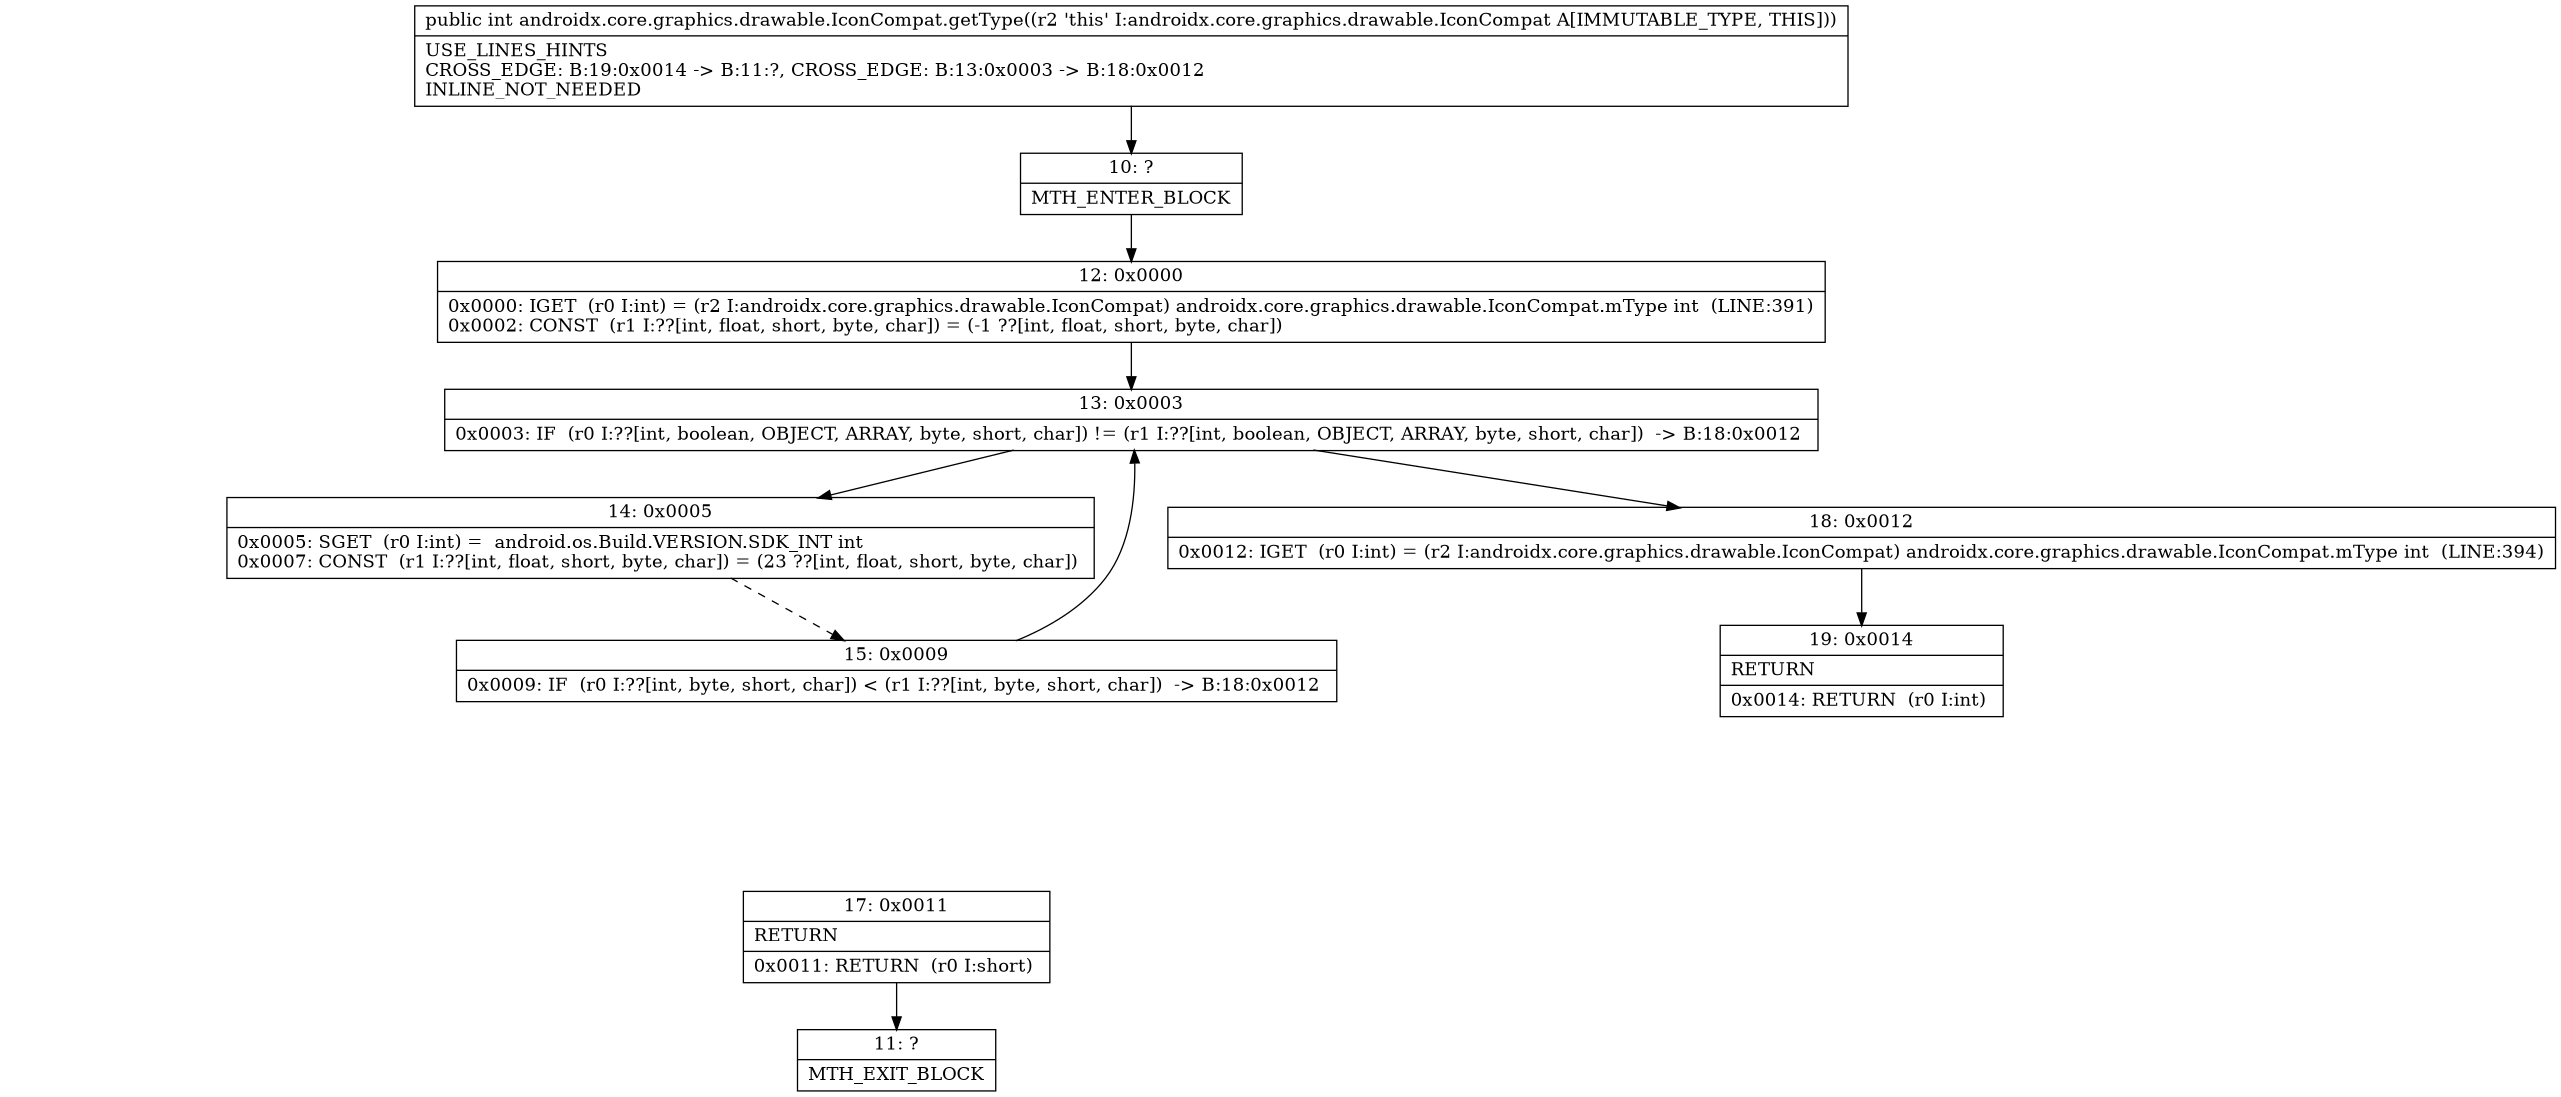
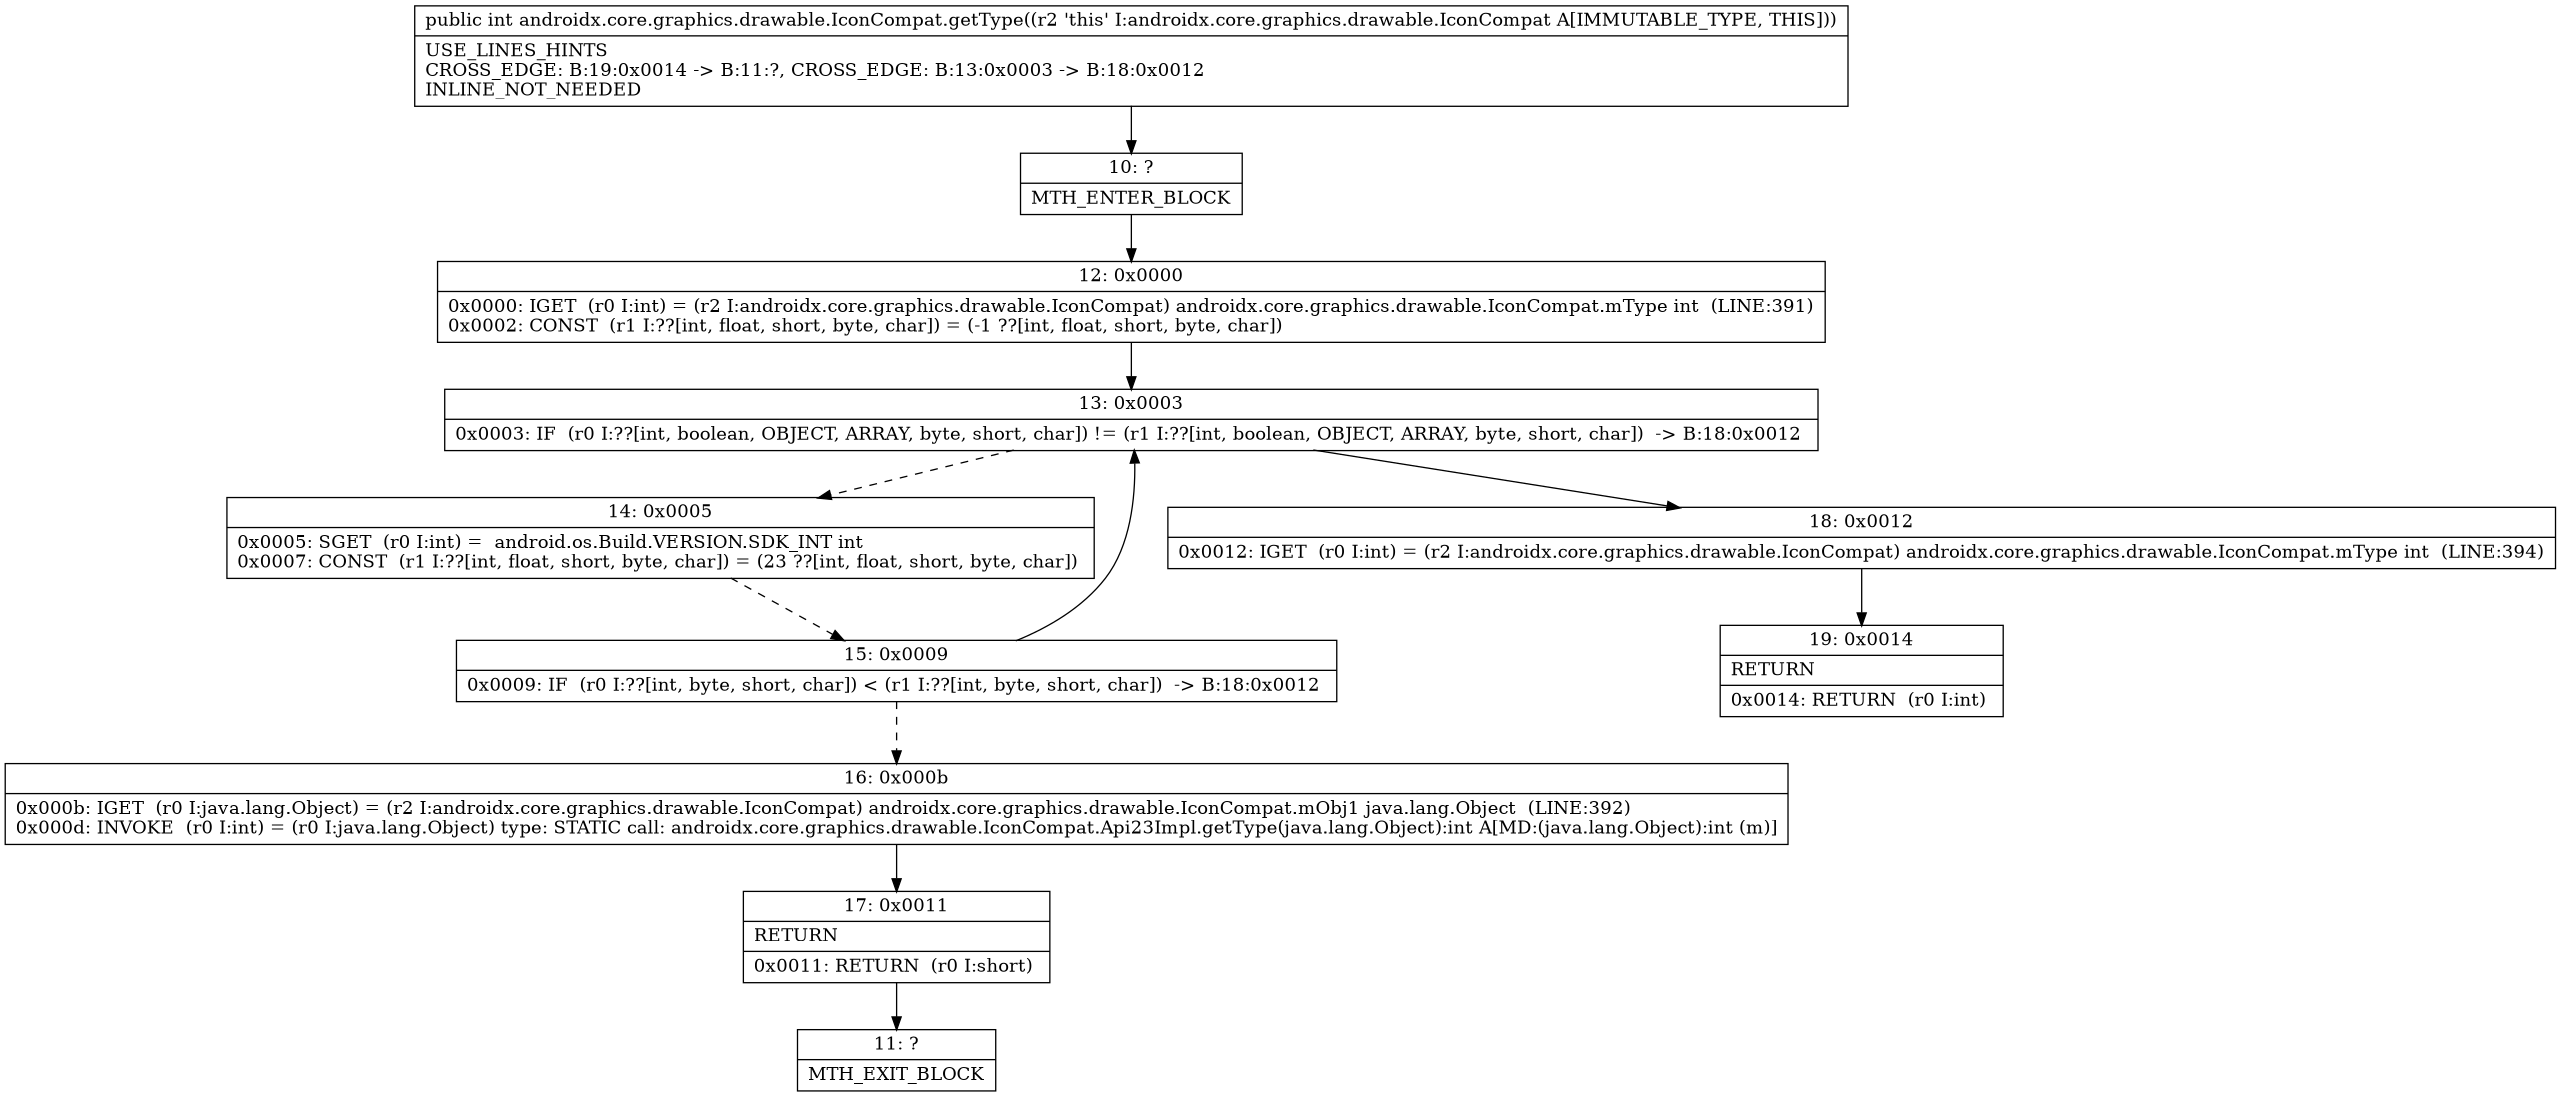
  digraph {
    node [shape=record]
    n1 [label="{10\:\ ?|MTH_ENTER_BLOCK\l}"]
    n2 [label="{12\:\ 0x0000|0x0000: IGET  (r0 I:int) = (r2 I:androidx.core.graphics.drawable.IconCompat) androidx.core.graphics.drawable.IconCompat.mType int  (LINE:391)\l0x0002: CONST  (r1 I:??[int, float, short, byte, char]) = (\-1 ??[int, float, short, byte, char]) \l}"]
    n3 [label="{13\:\ 0x0003|0x0003: IF  (r0 I:??[int, boolean, OBJECT, ARRAY, byte, short, char]) != (r1 I:??[int, boolean, OBJECT, ARRAY, byte, short, char])  \-\> B:18:0x0012 \l}"]
    n4 [label="{14\:\ 0x0005|0x0005: SGET  (r0 I:int) =  android.os.Build.VERSION.SDK_INT int \l0x0007: CONST  (r1 I:??[int, float, short, byte, char]) = (23 ??[int, float, short, byte, char]) \l}"]
    n5 [label="{18\:\ 0x0012|0x0012: IGET  (r0 I:int) = (r2 I:androidx.core.graphics.drawable.IconCompat) androidx.core.graphics.drawable.IconCompat.mType int  (LINE:394)\l}"]
    n6 [label="{15\:\ 0x0009|0x0009: IF  (r0 I:??[int, byte, short, char]) \< (r1 I:??[int, byte, short, char])  \-\> B:18:0x0012 \l}"]
    n7 [label="{19\:\ 0x0014|RETURN\l|0x0014: RETURN  (r0 I:int) \l}"]
+   n8 [label="{16\:\ 0x000b|0x000b: IGET  (r0 I:java.lang.Object) = (r2 I:androidx.core.graphics.drawable.IconCompat) androidx.core.graphics.drawable.IconCompat.mObj1 java.lang.Object  (LINE:392)\l0x000d: INVOKE  (r0 I:int) = (r0 I:java.lang.Object) type: STATIC call: androidx.core.graphics.drawable.IconCompat.Api23Impl.getType(java.lang.Object):int A[MD:(java.lang.Object):int (m)]\l}"]
    n9 [label="{17\:\ 0x0011|RETURN\l|0x0011: RETURN  (r0 I:short) \l}"]
    n10 [label="{11\:\ ?|MTH_EXIT_BLOCK\l}"]
    n11 [label="{public int androidx.core.graphics.drawable.IconCompat.getType((r2 'this' I:androidx.core.graphics.drawable.IconCompat A[IMMUTABLE_TYPE, THIS]))  | USE_LINES_HINTS\lCROSS_EDGE: B:19:0x0014 \-\> B:11:?, CROSS_EDGE: B:13:0x0003 \-\> B:18:0x0012\lINLINE_NOT_NEEDED\l}"]
    n1 -> n2
    n2 -> n3
-   n3 -> n4 [style=solid]
+   n3 -> n4 [style=dashed]
    n3 -> n5
    n4 -> n6 [style=dashed]
    n5 -> n7
    n6 -> n3
+   n6 -> n8 [style=dashed]
+   n8 -> n9
    n9 -> n10
    n11 -> n1
  }
